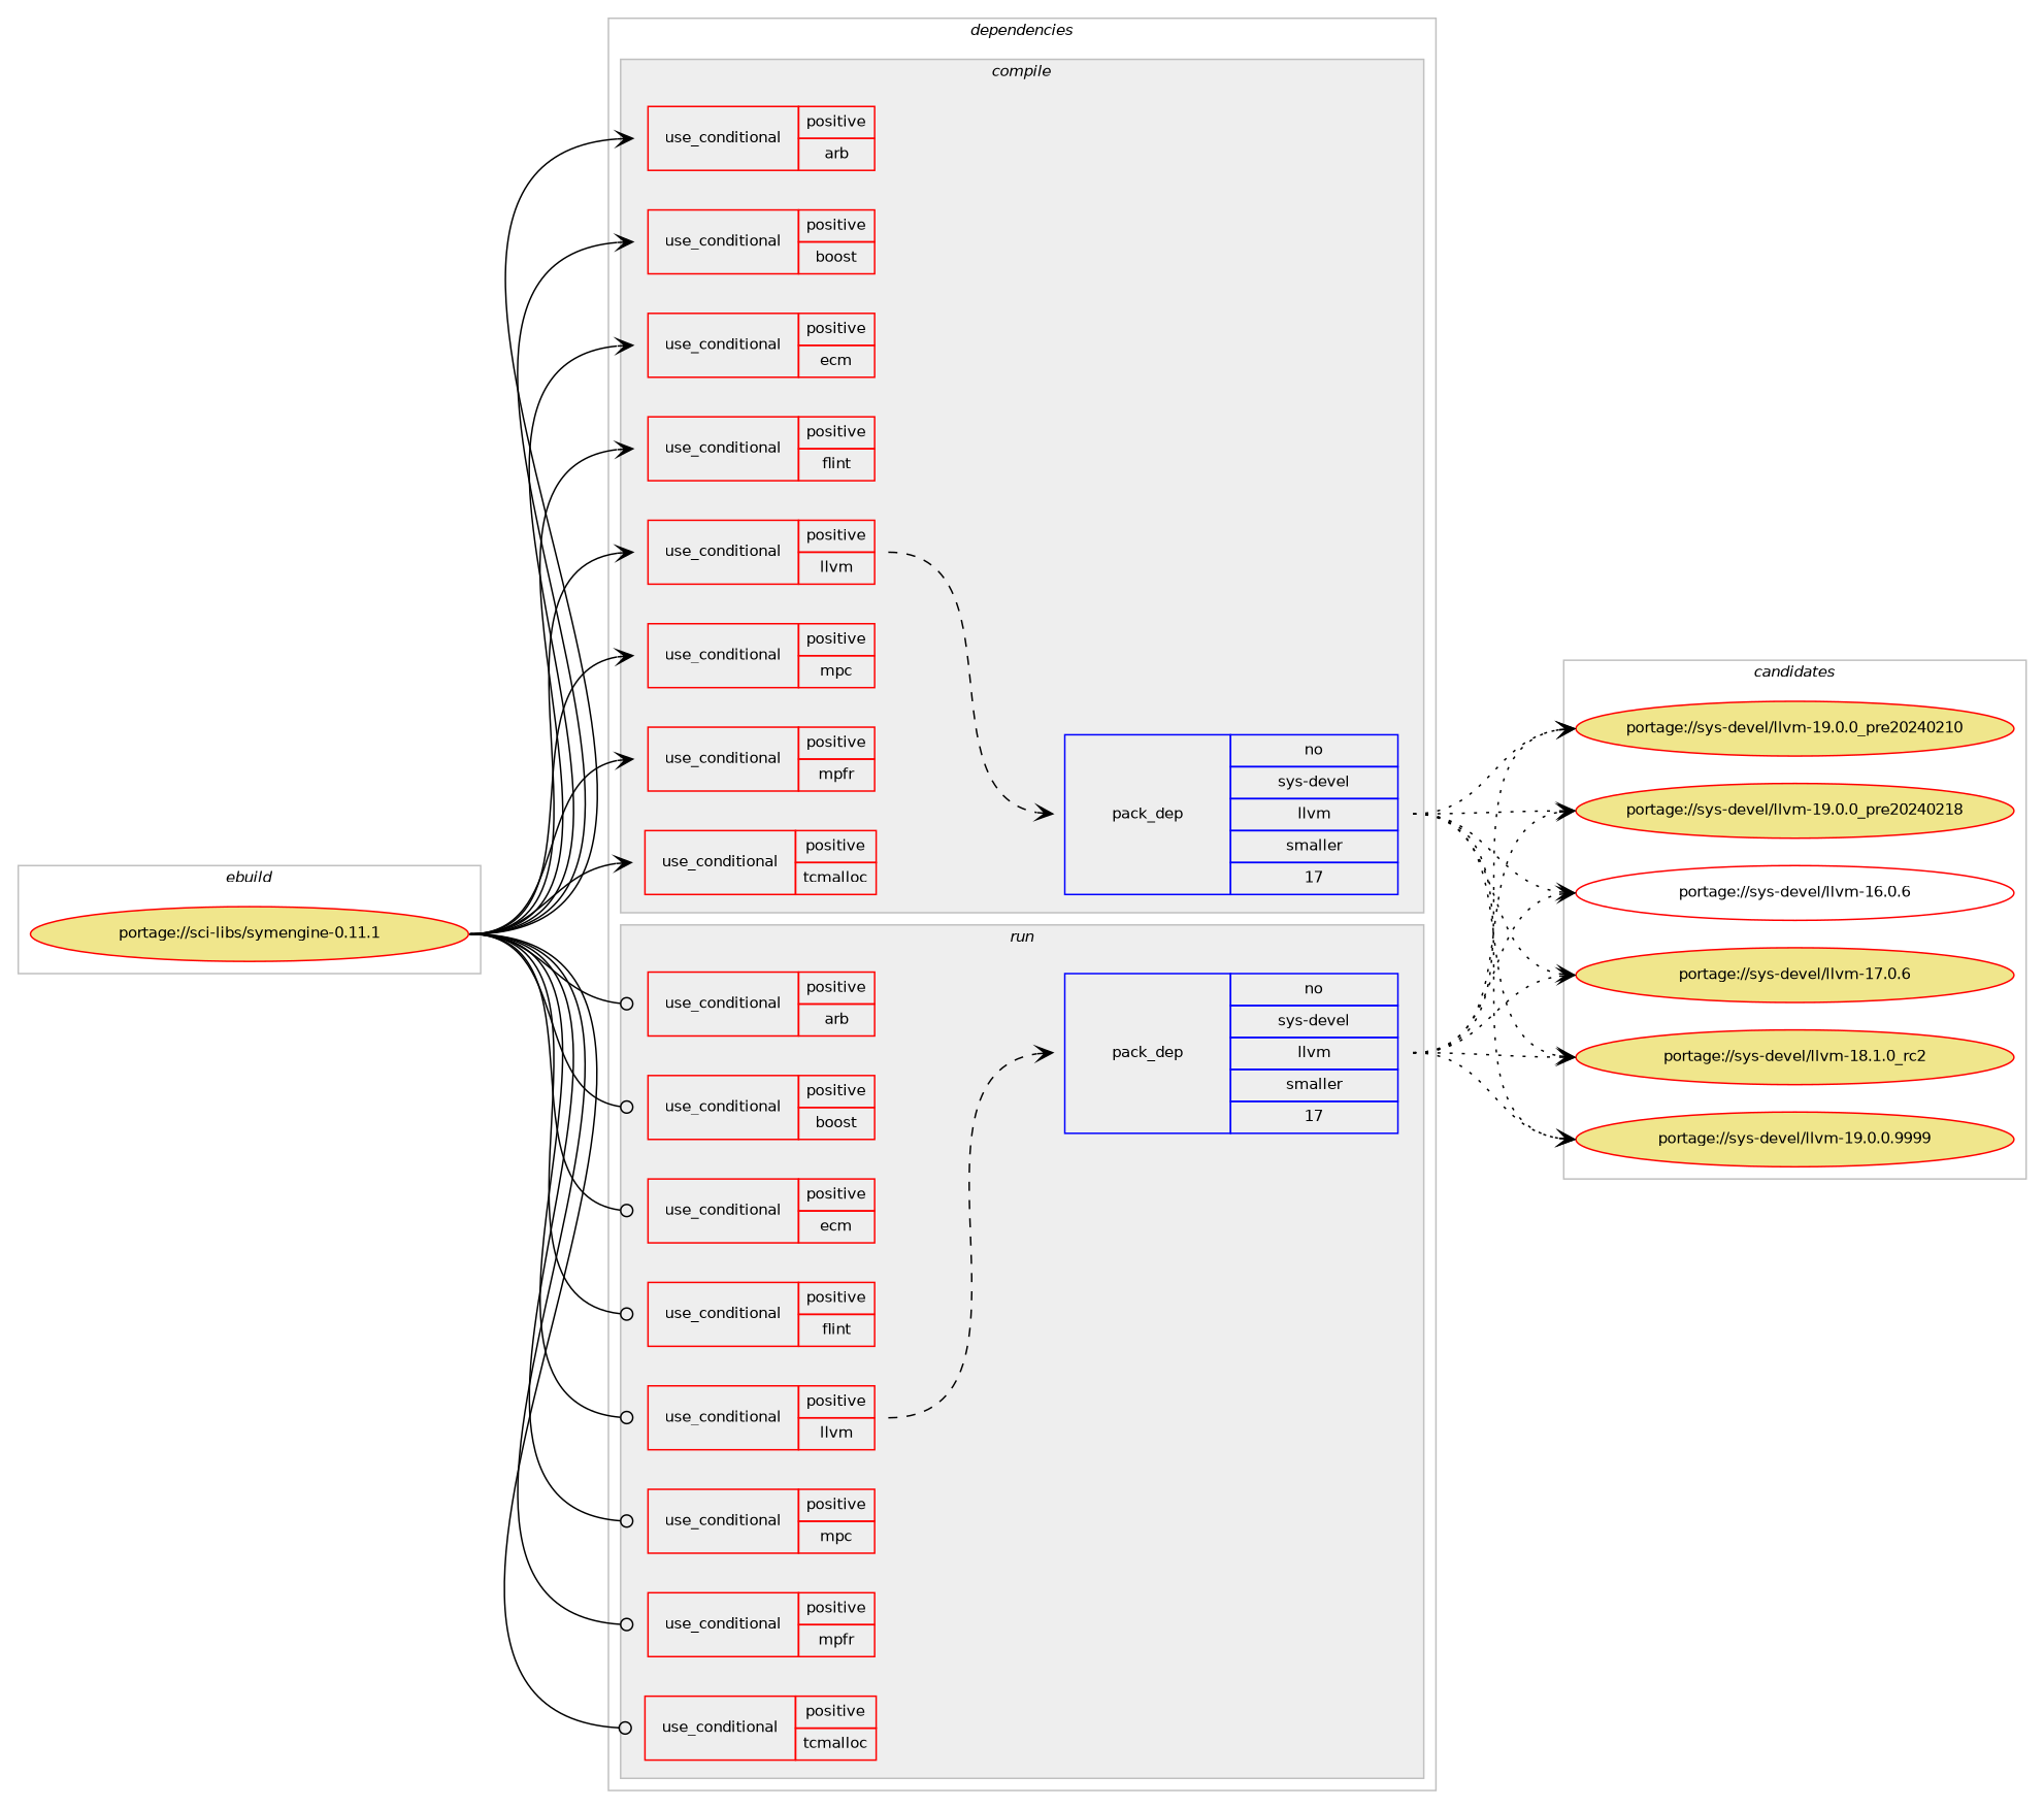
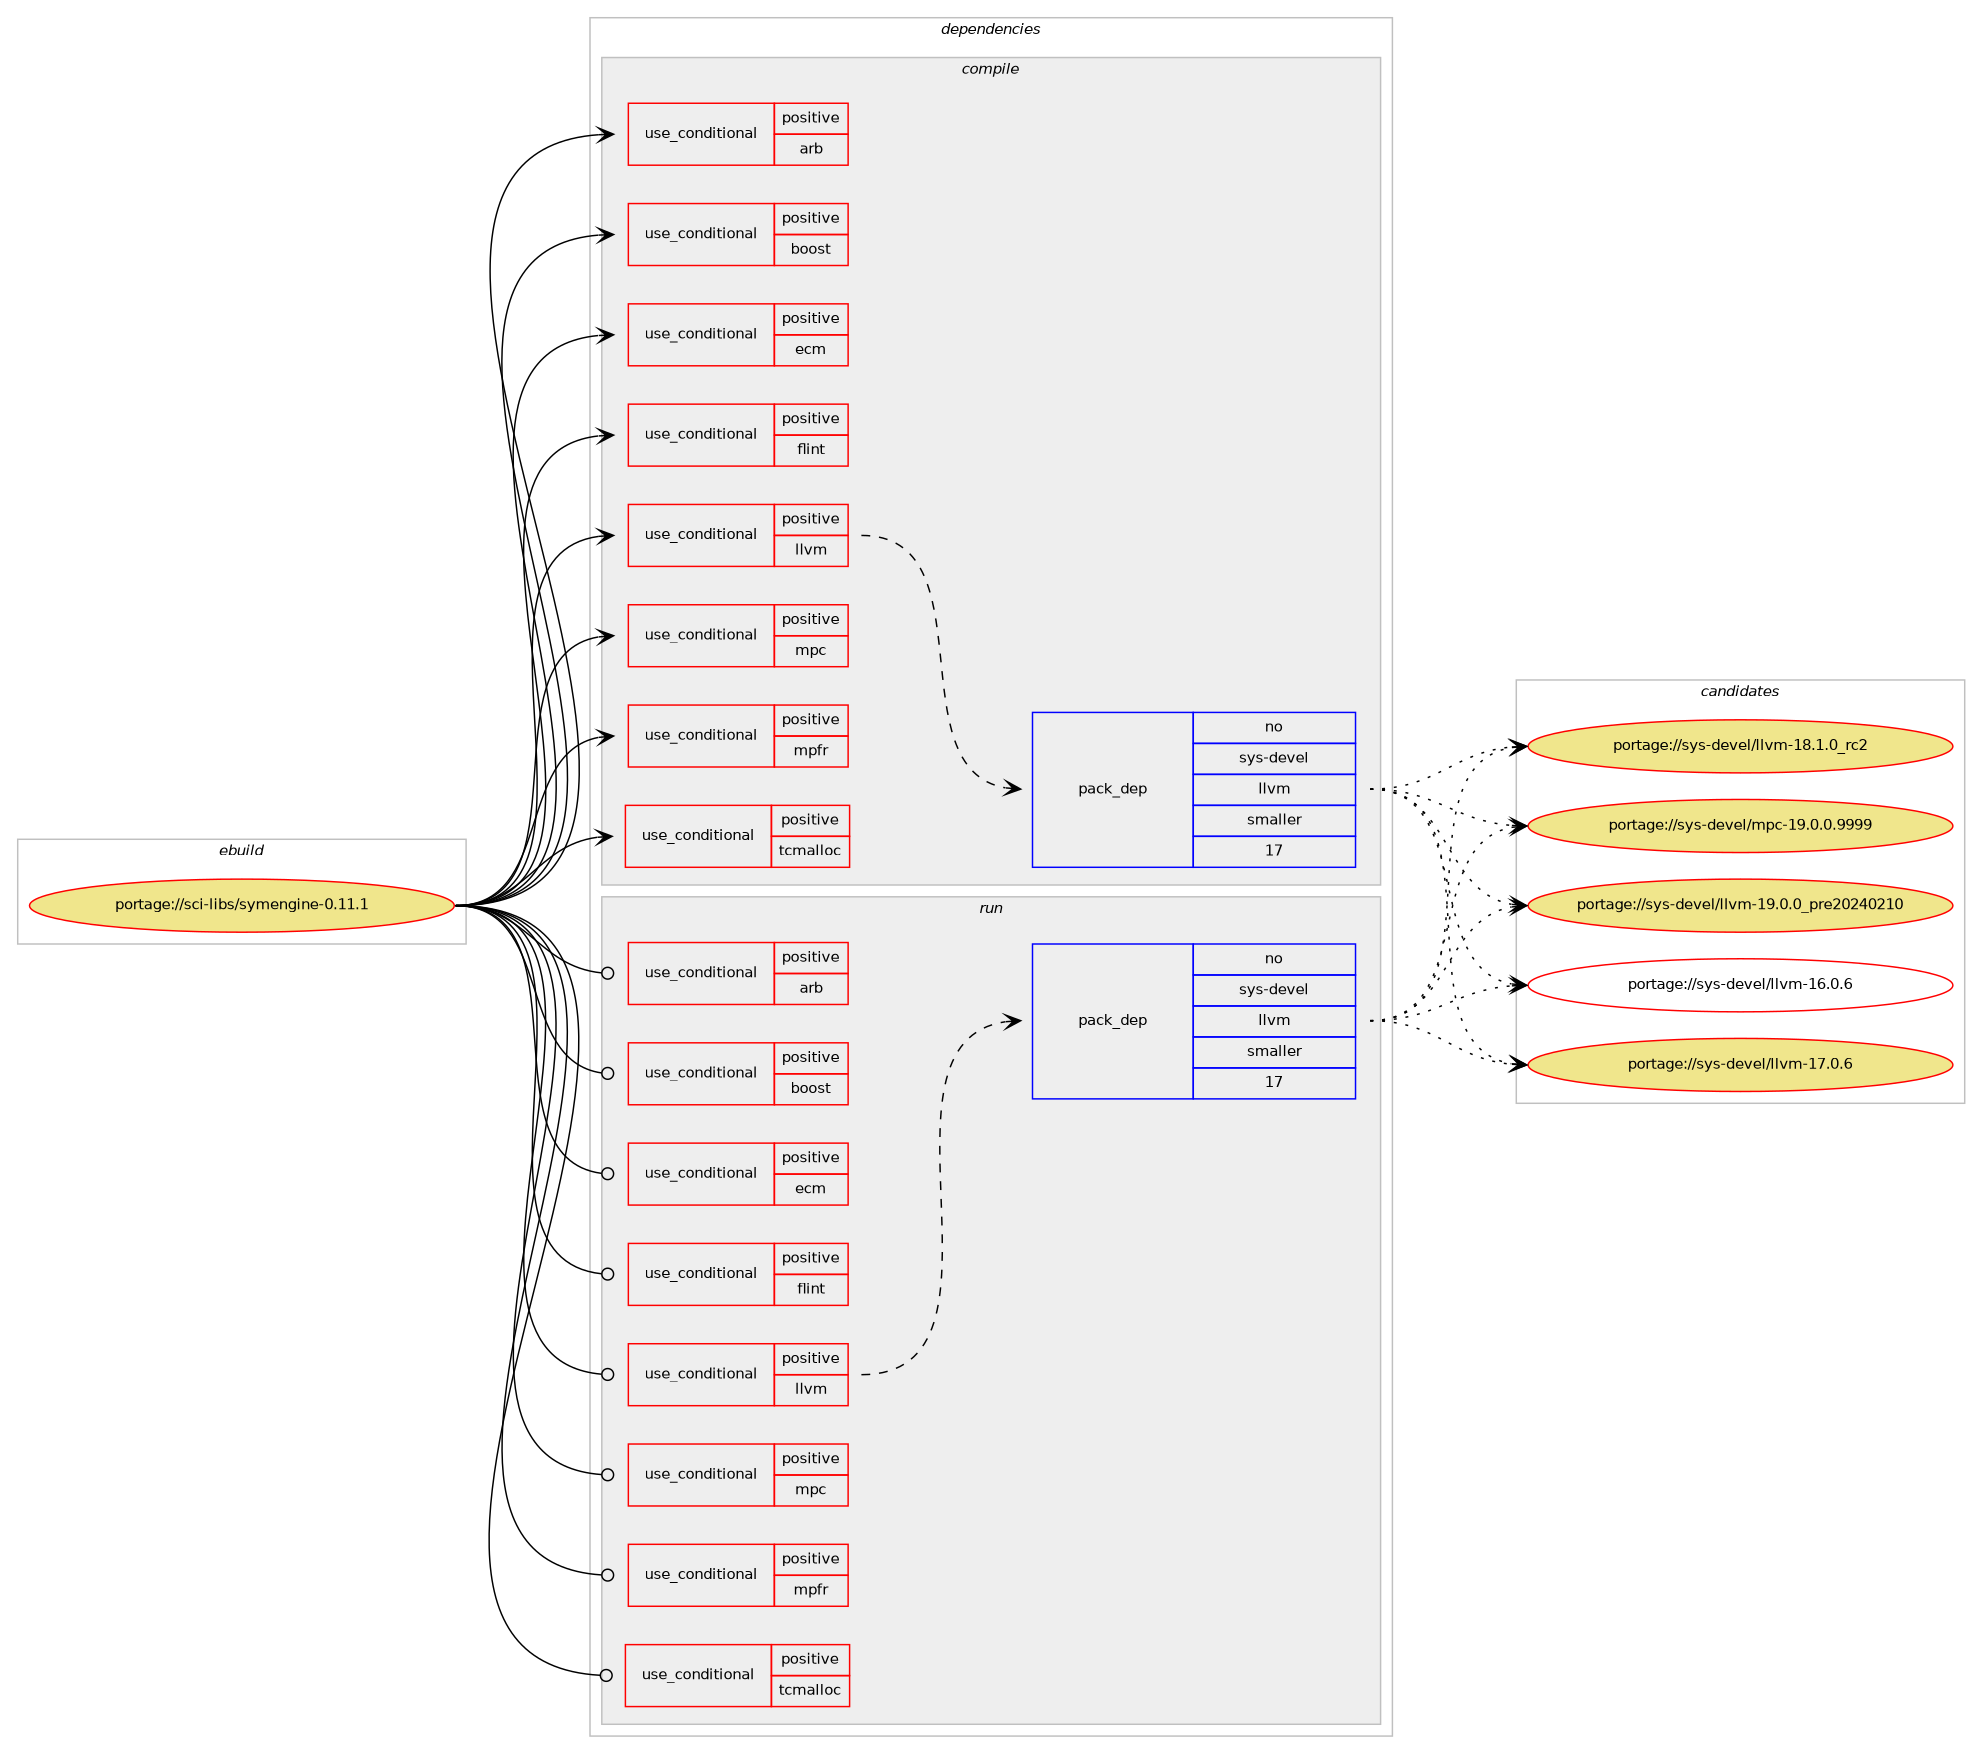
  digraph {
    compound=true
    concentrate=true
    fontname=Helvetica
    fontsize=10
    newrank=true
    rankdir=LR
    ranksep=1.5
    node [color=red fontname=Helvetica fontsize=10 shape=none]
    edge [arrowhead=vee headport=w style=solid tailport=e weight=20]
    n1 [fillcolor=khaki label="portage://sci-libs/symengine-0.11.1" style=filled width=4 shape=""]
    n2 [label=<<TABLE BORDER="0" CELLBORDER="1" CELLSPACING="0" CELLPADDING="4"><TR><TD ROWSPAN="3" CELLPADDING="10">use_conditional</TD></TR><TR><TD>positive</TD></TR><TR><TD>arb</TD></TR></TABLE>>]
    n3 [label=<<TABLE BORDER="0" CELLBORDER="1" CELLSPACING="0" CELLPADDING="4"><TR><TD ROWSPAN="3" CELLPADDING="10">use_conditional</TD></TR><TR><TD>positive</TD></TR><TR><TD>boost</TD></TR></TABLE>>]
    n4 [label=<<TABLE BORDER="0" CELLBORDER="1" CELLSPACING="0" CELLPADDING="4"><TR><TD ROWSPAN="3" CELLPADDING="10">use_conditional</TD></TR><TR><TD>positive</TD></TR><TR><TD>ecm</TD></TR></TABLE>>]
    n5 [label=<<TABLE BORDER="0" CELLBORDER="1" CELLSPACING="0" CELLPADDING="4"><TR><TD ROWSPAN="3" CELLPADDING="10">use_conditional</TD></TR><TR><TD>positive</TD></TR><TR><TD>flint</TD></TR></TABLE>>]
    n6 [color=blue label=<<TABLE BORDER="0" CELLBORDER="1" CELLSPACING="0" CELLPADDING="4" WIDTH="220"><TR><TD ROWSPAN="6" CELLPADDING="30">pack_dep</TD></TR><TR><TD WIDTH="110">no</TD></TR><TR><TD>sys-devel</TD></TR><TR><TD>llvm</TD></TR><TR><TD>smaller</TD></TR><TR><TD>17</TD></TR></TABLE>>]
    n7 [label=<<TABLE BORDER="0" CELLBORDER="1" CELLSPACING="0" CELLPADDING="4"><TR><TD ROWSPAN="3" CELLPADDING="10">use_conditional</TD></TR><TR><TD>positive</TD></TR><TR><TD>llvm</TD></TR></TABLE>>]
    n8 [label=<<TABLE BORDER="0" CELLBORDER="1" CELLSPACING="0" CELLPADDING="4"><TR><TD ROWSPAN="3" CELLPADDING="10">use_conditional</TD></TR><TR><TD>positive</TD></TR><TR><TD>mpc</TD></TR></TABLE>>]
    n9 [label=<<TABLE BORDER="0" CELLBORDER="1" CELLSPACING="0" CELLPADDING="4"><TR><TD ROWSPAN="3" CELLPADDING="10">use_conditional</TD></TR><TR><TD>positive</TD></TR><TR><TD>mpfr</TD></TR></TABLE>>]
    n10 [label=<<TABLE BORDER="0" CELLBORDER="1" CELLSPACING="0" CELLPADDING="4"><TR><TD ROWSPAN="3" CELLPADDING="10">use_conditional</TD></TR><TR><TD>positive</TD></TR><TR><TD>tcmalloc</TD></TR></TABLE>>]
    n11 [label=<<TABLE BORDER="0" CELLBORDER="1" CELLSPACING="0" CELLPADDING="4"><TR><TD ROWSPAN="3" CELLPADDING="10">use_conditional</TD></TR><TR><TD>positive</TD></TR><TR><TD>arb</TD></TR></TABLE>>]
    n12 [label=<<TABLE BORDER="0" CELLBORDER="1" CELLSPACING="0" CELLPADDING="4"><TR><TD ROWSPAN="3" CELLPADDING="10">use_conditional</TD></TR><TR><TD>positive</TD></TR><TR><TD>boost</TD></TR></TABLE>>]
    n13 [label=<<TABLE BORDER="0" CELLBORDER="1" CELLSPACING="0" CELLPADDING="4"><TR><TD ROWSPAN="3" CELLPADDING="10">use_conditional</TD></TR><TR><TD>positive</TD></TR><TR><TD>ecm</TD></TR></TABLE>>]
    n14 [label=<<TABLE BORDER="0" CELLBORDER="1" CELLSPACING="0" CELLPADDING="4"><TR><TD ROWSPAN="3" CELLPADDING="10">use_conditional</TD></TR><TR><TD>positive</TD></TR><TR><TD>flint</TD></TR></TABLE>>]
    n15 [color=blue label=<<TABLE BORDER="0" CELLBORDER="1" CELLSPACING="0" CELLPADDING="4" WIDTH="220"><TR><TD ROWSPAN="6" CELLPADDING="30">pack_dep</TD></TR><TR><TD WIDTH="110">no</TD></TR><TR><TD>sys-devel</TD></TR><TR><TD>llvm</TD></TR><TR><TD>smaller</TD></TR><TR><TD>17</TD></TR></TABLE>>]
    n16 [label=<<TABLE BORDER="0" CELLBORDER="1" CELLSPACING="0" CELLPADDING="4"><TR><TD ROWSPAN="3" CELLPADDING="10">use_conditional</TD></TR><TR><TD>positive</TD></TR><TR><TD>llvm</TD></TR></TABLE>>]
    n17 [label=<<TABLE BORDER="0" CELLBORDER="1" CELLSPACING="0" CELLPADDING="4"><TR><TD ROWSPAN="3" CELLPADDING="10">use_conditional</TD></TR><TR><TD>positive</TD></TR><TR><TD>mpc</TD></TR></TABLE>>]
    n18 [label=<<TABLE BORDER="0" CELLBORDER="1" CELLSPACING="0" CELLPADDING="4"><TR><TD ROWSPAN="3" CELLPADDING="10">use_conditional</TD></TR><TR><TD>positive</TD></TR><TR><TD>mpfr</TD></TR></TABLE>>]
    n19 [label=<<TABLE BORDER="0" CELLBORDER="1" CELLSPACING="0" CELLPADDING="4"><TR><TD ROWSPAN="3" CELLPADDING="10">use_conditional</TD></TR><TR><TD>positive</TD></TR><TR><TD>tcmalloc</TD></TR></TABLE>>]
    n20 [fillcolor=white label="portage://sys-devel/llvm-16.0.6" style=filled width=4 shape=""]
    n21 [fillcolor=khaki label="portage://sys-devel/llvm-17.0.6" style=filled width=4 shape=""]
    n22 [fillcolor=khaki label="portage://sys-devel/llvm-18.1.0_rc2" style=filled width=4 shape=""]
-   n23 [fillcolor=khaki label="portage://sys-devel/llvm-19.0.0.9999" style=filled width=4 shape=""]
+   n23 [fillcolor=khaki label="portage://sys-devel/mpc-19.0.0.9999" style=filled width=4 shape=""]
    n24 [fillcolor=khaki label="portage://sys-devel/llvm-19.0.0_pre20240210" style=filled width=4 shape=""]
-   n25 [fillcolor=khaki label="portage://sys-devel/llvm-19.0.0_pre20240218" style=filled width=4 shape=""]
    subgraph cluster_1 {
      color=gray
      label=<<i>ebuild</i>>
      rank=same
      n1
    }
    subgraph cluster_2 {
      color=gray
      label=<<i>dependencies</i>>
      subgraph cluster_3 {
        color=gray
        fillcolor="#eeeeee"
        label=<<i>compile</i>>
        style=filled
        subgraph sub_4 {
          color=gray
          fillcolor="#eeeeee"
          label=<<i>compile</i>>
          style=filled
          n2
        }
        subgraph sub_5 {
          color=gray
          fillcolor="#eeeeee"
          label=<<i>compile</i>>
          style=filled
          n3
        }
        subgraph sub_6 {
          color=gray
          fillcolor="#eeeeee"
          label=<<i>compile</i>>
          style=filled
          n4
        }
        subgraph sub_7 {
          color=gray
          fillcolor="#eeeeee"
          label=<<i>compile</i>>
          style=filled
          n5
        }
        subgraph sub_8 {
          color=gray
          fillcolor="#eeeeee"
          label=<<i>compile</i>>
          style=filled
          n7
          subgraph sub_9 {
            color=gray
            fillcolor="#eeeeee"
            label=<<i>compile</i>>
            style=filled
            n6
          }
        }
        subgraph sub_10 {
          color=gray
          fillcolor="#eeeeee"
          label=<<i>compile</i>>
          style=filled
          n8
        }
        subgraph sub_11 {
          color=gray
          fillcolor="#eeeeee"
          label=<<i>compile</i>>
          style=filled
          n9
        }
        subgraph sub_12 {
          color=gray
          fillcolor="#eeeeee"
          label=<<i>compile</i>>
          style=filled
          n10
        }
      }
      subgraph cluster_13 {
        color=gray
        fillcolor="#eeeeee"
        label=<<i>compile and run</i>>
        style=filled
      }
      subgraph cluster_14 {
        color=gray
        fillcolor="#eeeeee"
        label=<<i>run</i>>
        style=filled
        subgraph sub_15 {
          color=gray
          fillcolor="#eeeeee"
          label=<<i>run</i>>
          style=filled
          n11
        }
        subgraph sub_16 {
          color=gray
          fillcolor="#eeeeee"
          label=<<i>run</i>>
          style=filled
          n12
        }
        subgraph sub_17 {
          color=gray
          fillcolor="#eeeeee"
          label=<<i>run</i>>
          style=filled
          n13
        }
        subgraph sub_18 {
          color=gray
          fillcolor="#eeeeee"
          label=<<i>run</i>>
          style=filled
          n14
        }
        subgraph sub_19 {
          color=gray
          fillcolor="#eeeeee"
          label=<<i>run</i>>
          style=filled
          n16
          subgraph sub_20 {
            color=gray
            fillcolor="#eeeeee"
            label=<<i>run</i>>
            style=filled
            n15
          }
        }
        subgraph sub_21 {
          color=gray
          fillcolor="#eeeeee"
          label=<<i>run</i>>
          style=filled
          n17
        }
        subgraph sub_22 {
          color=gray
          fillcolor="#eeeeee"
          label=<<i>run</i>>
          style=filled
          n18
        }
        subgraph sub_23 {
          color=gray
          fillcolor="#eeeeee"
          label=<<i>run</i>>
          style=filled
          n19
        }
      }
    }
    subgraph cluster_24 {
      color=gray
      label=<<i>candidates</i>>
      rank=same
      subgraph sub_25 {
        color=black
        label=<<i>candidates</i>>
        nodesep=1
        rank=same
        n20
        n21
        n22
        n23
        n24
-       n25
      }
      subgraph sub_26 {
        color=black
        label=<<i>candidates</i>>
        nodesep=1
        rank=same
        n20
        n21
        n22
        n23
        n24
-       n25
      }
    }
    n1 -> n2
    n1 -> n3
    n1 -> n4
    n1 -> n5
    n1 -> n7
    n1 -> n8
    n1 -> n9
    n1 -> n10
    n1 -> n11 [arrowhead=odot]
    n1 -> n12 [arrowhead=odot]
    n1 -> n13 [arrowhead=odot]
    n1 -> n14 [arrowhead=odot]
    n1 -> n16 [arrowhead=odot]
    n1 -> n17 [arrowhead=odot]
    n1 -> n18 [arrowhead=odot]
    n1 -> n19 [arrowhead=odot]
    n6 -> n20 [style=dotted weight=100]
    n6 -> n21 [style=dotted weight=100]
    n6 -> n22 [style=dotted weight=100]
    n6 -> n23 [style=dotted weight=100]
    n6 -> n24 [style=dotted weight=100]
-   n6 -> n25 [style=dotted weight=100]
    n7 -> n6 [style=dashed]
    n15 -> n20 [style=dotted weight=100]
    n15 -> n21 [style=dotted weight=100]
    n15 -> n22 [style=dotted weight=100]
    n15 -> n23 [style=dotted weight=100]
    n15 -> n24 [style=dotted weight=100]
-   n15 -> n25 [style=dotted weight=100]
    n16 -> n15 [style=dashed]
  }
